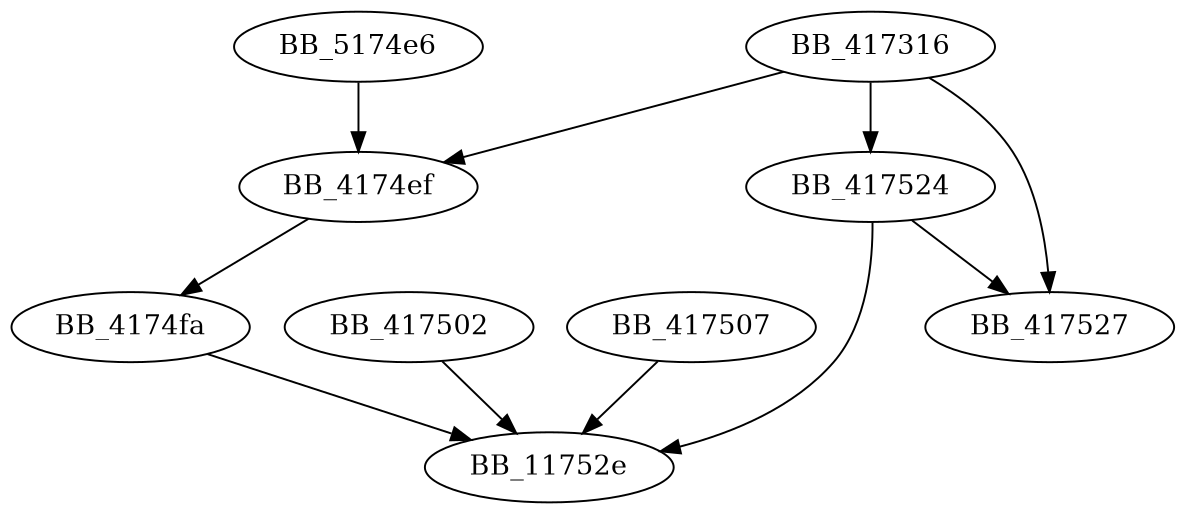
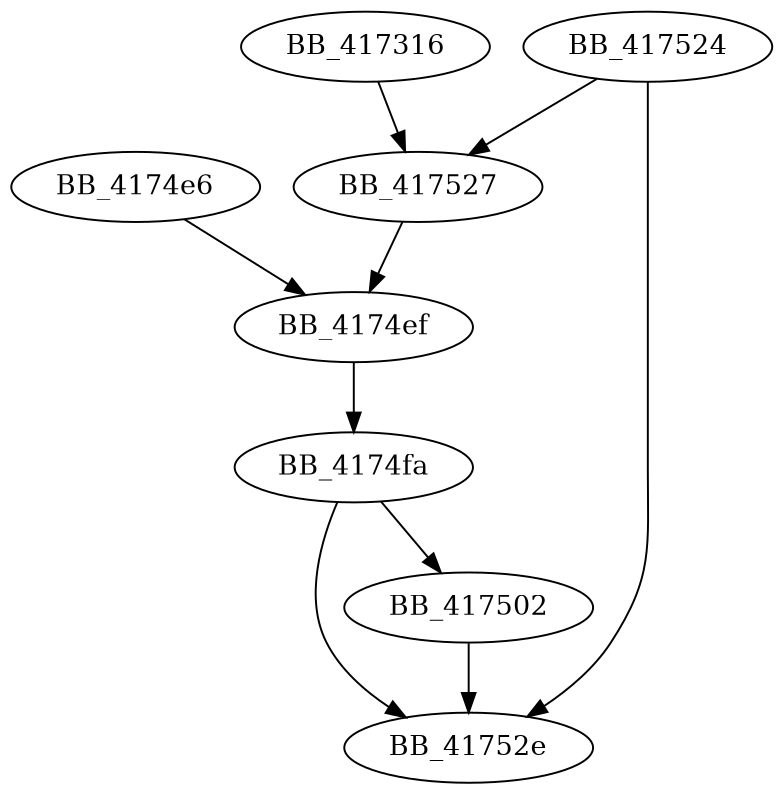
  digraph {
-   BB_4174e6 [label=BB_5174e6]
+   BB_4174e6
    BB_4174ef
    BB_4174fa
    BB_417502
-   BB_41752e [label=BB_11752e]
-   BB_417507
+   BB_41752e
    n7 [label=BB_417316]
    BB_417524
    BB_417527
    BB_4174e6 -> BB_4174ef
    BB_4174ef -> BB_4174fa
+   BB_4174fa -> BB_417502
    BB_4174fa -> BB_41752e
    BB_417502 -> BB_41752e
-   BB_417507 -> BB_41752e
-   n7 -> BB_417524
    n7 -> BB_417527
    BB_417524 -> BB_41752e
    BB_417524 -> BB_417527
-   n7 -> BB_4174ef
+   BB_417527 -> BB_4174ef
  }
